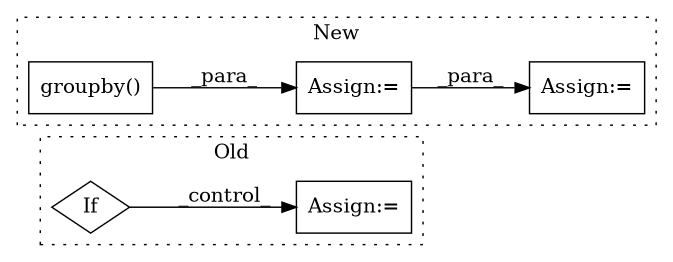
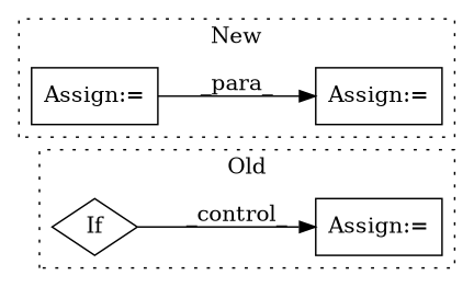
  digraph {
    rankdir=LR
    node [a=68 l=3 shape=box]
    n1 [a=96 label=If s=3260 shape=diamond]
    n2 [label="Assign:=" s=3845]
-   n3 [a=75 l="12,1" label="groupby()" s="3884,3930"]
    n4 [label="Assign:=" s=4041]
    n5 [label="Assign:=" s=3881]
    subgraph cluster_1 {
      label=Old
      style=dotted
      n1
      n2
    }
    subgraph cluster_2 {
      label=New
      style=dotted
-     n3
      n4
      n5
    }
    n1 -> n2 [label=_control_]
-   n3 -> n5 [label=_para_]
    n5 -> n4 [label=_para_]
  }
